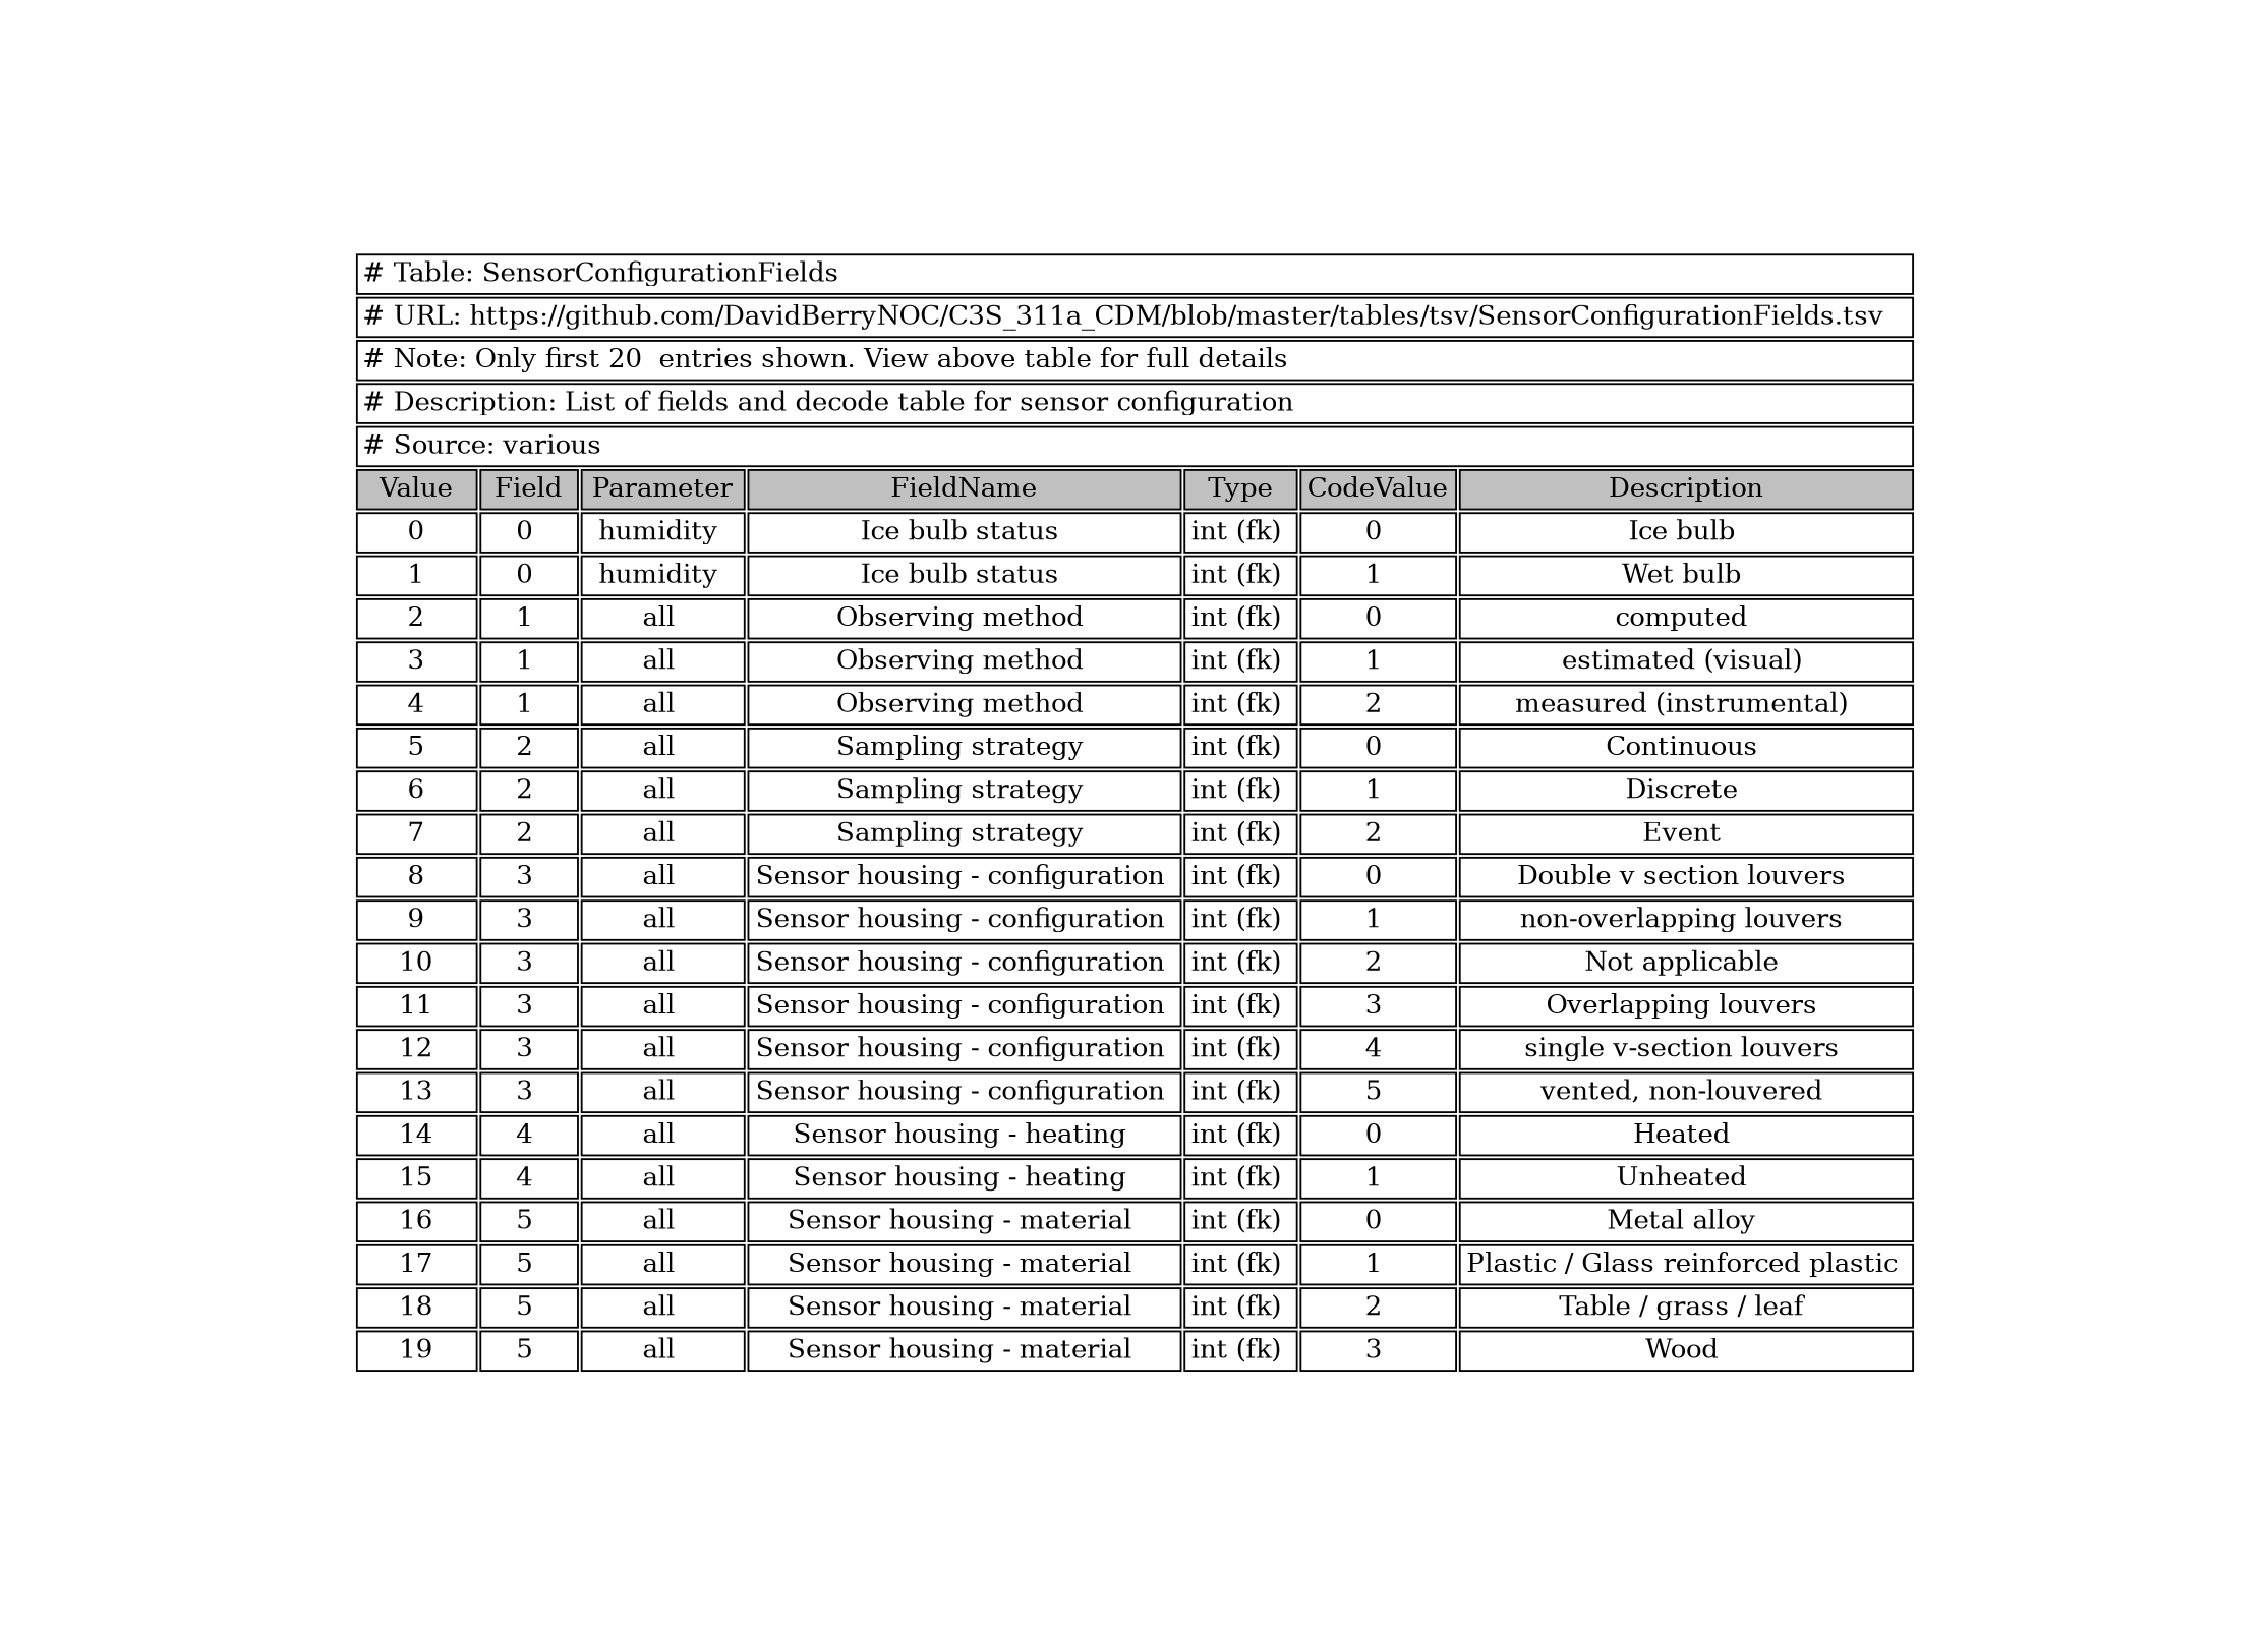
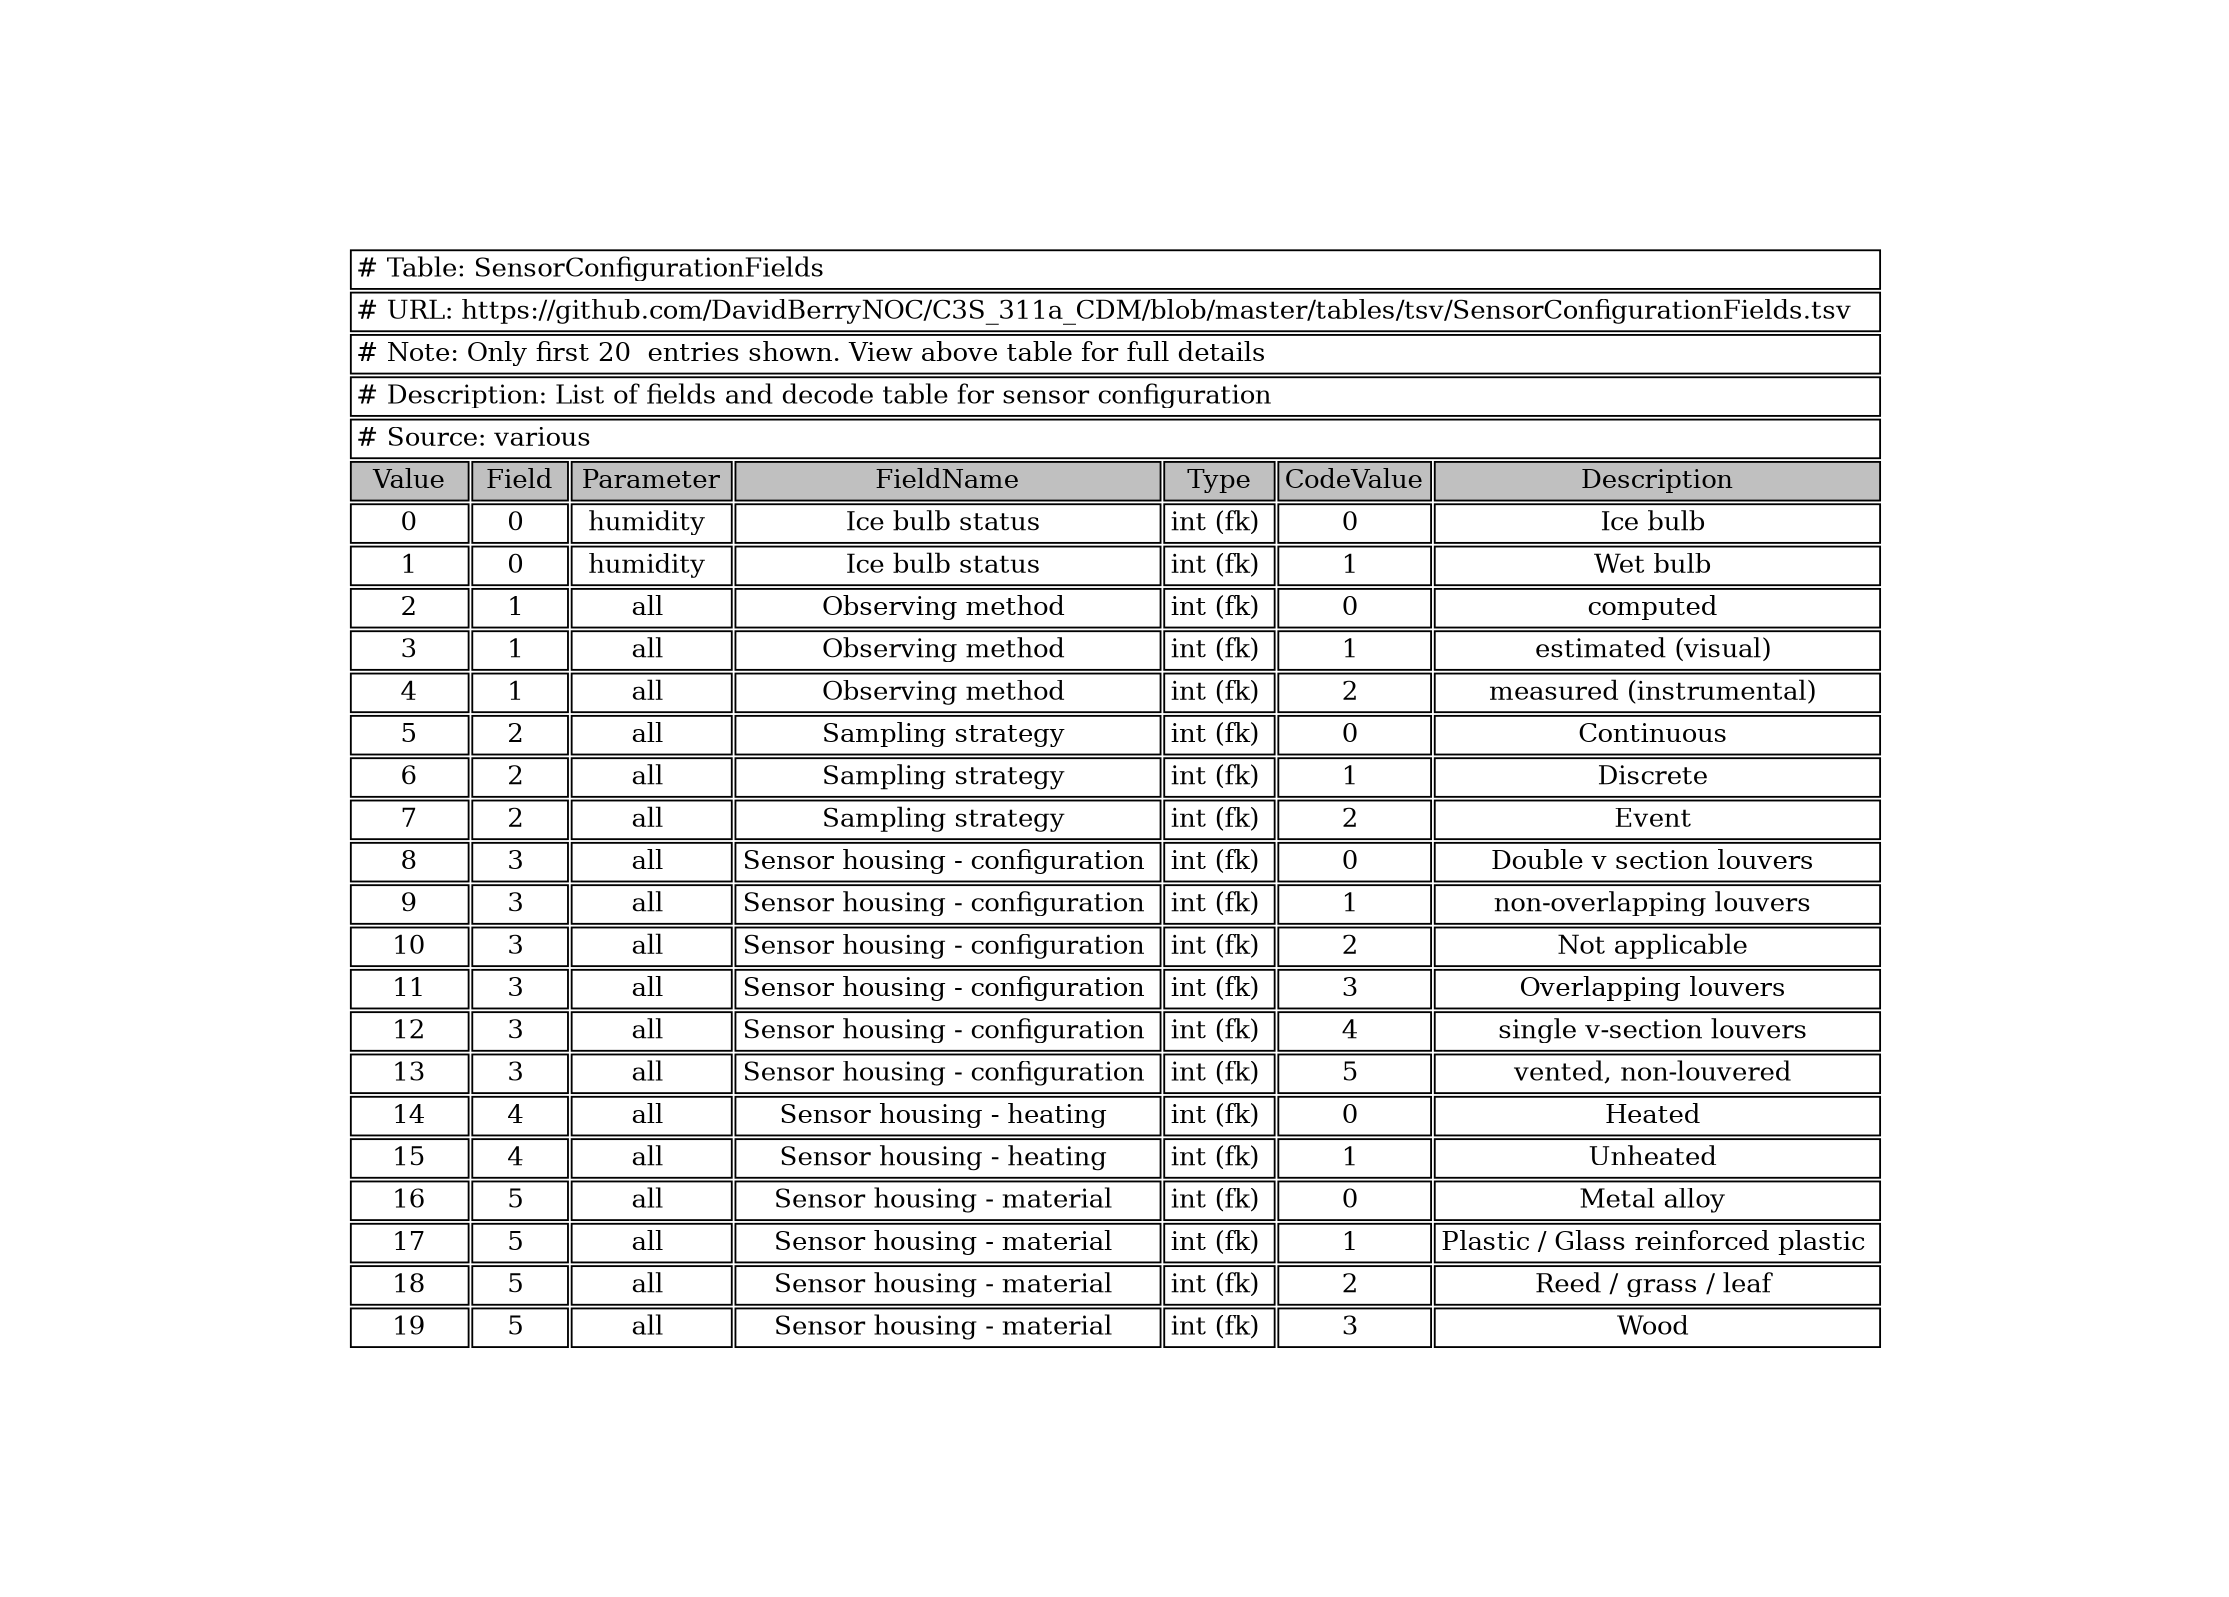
  digraph {
-   n1 [color=white label=<<TABLE BORDER="0" CELLBORDER="1" CELLSPACING="2" COLOR="BLACK"> <TR><TD COLSPAN="7" ALIGN="left" PORT="head"># Table: SensorConfigurationFields</TD></TR> <TR><TD COLSPAN="7" ALIGN="left"># URL: https://github.com/DavidBerryNOC/C3S_311a_CDM/blob/master/tables/tsv/SensorConfigurationFields.tsv</TD></TR> <TR><TD COLSPAN="7" ALIGN="left"># Note: Only first 20  entries shown. View above table for full details</TD></TR> <TR><TD ALIGN="left" COLSPAN="7"># Description: List of fields and decode table for sensor configuration</TD></TR> <TR><TD ALIGN="left" COLSPAN="7"># Source: various</TD></TR> <TR><TD BGCOLOR="GRAY">Value</TD><TD BGCOLOR="GRAY">Field</TD><TD BGCOLOR="GRAY">Parameter</TD><TD BGCOLOR="GRAY">FieldName</TD><TD BGCOLOR="GRAY">Type</TD><TD BGCOLOR="GRAY">CodeValue</TD><TD BGCOLOR="GRAY">Description</TD></TR> <TR><TD>0</TD><TD>0 </TD><TD>humidity </TD><TD>Ice bulb status </TD><TD>int (fk) </TD><TD>0 </TD><TD>Ice bulb </TD></TR> <TR><TD>1</TD><TD>0 </TD><TD>humidity </TD><TD>Ice bulb status </TD><TD>int (fk) </TD><TD>1 </TD><TD>Wet bulb </TD></TR> <TR><TD>2</TD><TD>1 </TD><TD>all </TD><TD>Observing method </TD><TD>int (fk) </TD><TD>0 </TD><TD>computed </TD></TR> <TR><TD>3</TD><TD>1 </TD><TD>all </TD><TD>Observing method </TD><TD>int (fk) </TD><TD>1 </TD><TD>estimated (visual) </TD></TR> <TR><TD>4</TD><TD>1 </TD><TD>all </TD><TD>Observing method </TD><TD>int (fk) </TD><TD>2 </TD><TD>measured (instrumental) </TD></TR> <TR><TD>5</TD><TD>2 </TD><TD>all </TD><TD>Sampling strategy </TD><TD>int (fk) </TD><TD>0 </TD><TD>Continuous </TD></TR> <TR><TD>6</TD><TD>2 </TD><TD>all </TD><TD>Sampling strategy </TD><TD>int (fk) </TD><TD>1 </TD><TD>Discrete </TD></TR> <TR><TD>7</TD><TD>2 </TD><TD>all </TD><TD>Sampling strategy </TD><TD>int (fk) </TD><TD>2 </TD><TD>Event </TD></TR> <TR><TD>8</TD><TD>3 </TD><TD>all </TD><TD>Sensor housing - configuration </TD><TD>int (fk) </TD><TD>0 </TD><TD>Double v section louvers </TD></TR> <TR><TD>9</TD><TD>3 </TD><TD>all </TD><TD>Sensor housing - configuration </TD><TD>int (fk) </TD><TD>1 </TD><TD>non-overlapping louvers </TD></TR> <TR><TD>10</TD><TD>3 </TD><TD>all </TD><TD>Sensor housing - configuration </TD><TD>int (fk) </TD><TD>2 </TD><TD>Not applicable </TD></TR> <TR><TD>11</TD><TD>3 </TD><TD>all </TD><TD>Sensor housing - configuration </TD><TD>int (fk) </TD><TD>3 </TD><TD>Overlapping louvers </TD></TR> <TR><TD>12</TD><TD>3 </TD><TD>all </TD><TD>Sensor housing - configuration </TD><TD>int (fk) </TD><TD>4 </TD><TD>single v-section louvers </TD></TR> <TR><TD>13</TD><TD>3 </TD><TD>all </TD><TD>Sensor housing - configuration </TD><TD>int (fk) </TD><TD>5 </TD><TD>vented, non-louvered </TD></TR> <TR><TD>14</TD><TD>4 </TD><TD>all </TD><TD>Sensor housing - heating </TD><TD>int (fk) </TD><TD>0 </TD><TD>Heated </TD></TR> <TR><TD>15</TD><TD>4 </TD><TD>all </TD><TD>Sensor housing - heating </TD><TD>int (fk) </TD><TD>1 </TD><TD>Unheated </TD></TR> <TR><TD>16</TD><TD>5 </TD><TD>all </TD><TD>Sensor housing - material </TD><TD>int (fk) </TD><TD>0 </TD><TD>Metal alloy </TD></TR> <TR><TD>17</TD><TD>5 </TD><TD>all </TD><TD>Sensor housing - material </TD><TD>int (fk) </TD><TD>1 </TD><TD>Plastic / Glass reinforced plastic </TD></TR> <TR><TD>18</TD><TD>5 </TD><TD>all </TD><TD>Sensor housing - material </TD><TD>int (fk) </TD><TD>2 </TD><TD>Table / grass / leaf </TD></TR> <TR><TD>19</TD><TD>5 </TD><TD>all </TD><TD>Sensor housing - material </TD><TD>int (fk) </TD><TD>3 </TD><TD>Wood </TD></TR> </TABLE>>]
+   n1 [color=white label=<<TABLE BORDER="0" CELLBORDER="1" CELLSPACING="2" COLOR="BLACK"> <TR><TD COLSPAN="7" ALIGN="left" PORT="head"># Table: SensorConfigurationFields</TD></TR> <TR><TD COLSPAN="7" ALIGN="left"># URL: https://github.com/DavidBerryNOC/C3S_311a_CDM/blob/master/tables/tsv/SensorConfigurationFields.tsv</TD></TR> <TR><TD COLSPAN="7" ALIGN="left"># Note: Only first 20  entries shown. View above table for full details</TD></TR> <TR><TD ALIGN="left" COLSPAN="7"># Description: List of fields and decode table for sensor configuration</TD></TR> <TR><TD ALIGN="left" COLSPAN="7"># Source: various</TD></TR> <TR><TD BGCOLOR="GRAY">Value</TD><TD BGCOLOR="GRAY">Field</TD><TD BGCOLOR="GRAY">Parameter</TD><TD BGCOLOR="GRAY">FieldName</TD><TD BGCOLOR="GRAY">Type</TD><TD BGCOLOR="GRAY">CodeValue</TD><TD BGCOLOR="GRAY">Description</TD></TR> <TR><TD>0</TD><TD>0 </TD><TD>humidity </TD><TD>Ice bulb status </TD><TD>int (fk) </TD><TD>0 </TD><TD>Ice bulb </TD></TR> <TR><TD>1</TD><TD>0 </TD><TD>humidity </TD><TD>Ice bulb status </TD><TD>int (fk) </TD><TD>1 </TD><TD>Wet bulb </TD></TR> <TR><TD>2</TD><TD>1 </TD><TD>all </TD><TD>Observing method </TD><TD>int (fk) </TD><TD>0 </TD><TD>computed </TD></TR> <TR><TD>3</TD><TD>1 </TD><TD>all </TD><TD>Observing method </TD><TD>int (fk) </TD><TD>1 </TD><TD>estimated (visual) </TD></TR> <TR><TD>4</TD><TD>1 </TD><TD>all </TD><TD>Observing method </TD><TD>int (fk) </TD><TD>2 </TD><TD>measured (instrumental) </TD></TR> <TR><TD>5</TD><TD>2 </TD><TD>all </TD><TD>Sampling strategy </TD><TD>int (fk) </TD><TD>0 </TD><TD>Continuous </TD></TR> <TR><TD>6</TD><TD>2 </TD><TD>all </TD><TD>Sampling strategy </TD><TD>int (fk) </TD><TD>1 </TD><TD>Discrete </TD></TR> <TR><TD>7</TD><TD>2 </TD><TD>all </TD><TD>Sampling strategy </TD><TD>int (fk) </TD><TD>2 </TD><TD>Event </TD></TR> <TR><TD>8</TD><TD>3 </TD><TD>all </TD><TD>Sensor housing - configuration </TD><TD>int (fk) </TD><TD>0 </TD><TD>Double v section louvers </TD></TR> <TR><TD>9</TD><TD>3 </TD><TD>all </TD><TD>Sensor housing - configuration </TD><TD>int (fk) </TD><TD>1 </TD><TD>non-overlapping louvers </TD></TR> <TR><TD>10</TD><TD>3 </TD><TD>all </TD><TD>Sensor housing - configuration </TD><TD>int (fk) </TD><TD>2 </TD><TD>Not applicable </TD></TR> <TR><TD>11</TD><TD>3 </TD><TD>all </TD><TD>Sensor housing - configuration </TD><TD>int (fk) </TD><TD>3 </TD><TD>Overlapping louvers </TD></TR> <TR><TD>12</TD><TD>3 </TD><TD>all </TD><TD>Sensor housing - configuration </TD><TD>int (fk) </TD><TD>4 </TD><TD>single v-section louvers </TD></TR> <TR><TD>13</TD><TD>3 </TD><TD>all </TD><TD>Sensor housing - configuration </TD><TD>int (fk) </TD><TD>5 </TD><TD>vented, non-louvered </TD></TR> <TR><TD>14</TD><TD>4 </TD><TD>all </TD><TD>Sensor housing - heating </TD><TD>int (fk) </TD><TD>0 </TD><TD>Heated </TD></TR> <TR><TD>15</TD><TD>4 </TD><TD>all </TD><TD>Sensor housing - heating </TD><TD>int (fk) </TD><TD>1 </TD><TD>Unheated </TD></TR> <TR><TD>16</TD><TD>5 </TD><TD>all </TD><TD>Sensor housing - material </TD><TD>int (fk) </TD><TD>0 </TD><TD>Metal alloy </TD></TR> <TR><TD>17</TD><TD>5 </TD><TD>all </TD><TD>Sensor housing - material </TD><TD>int (fk) </TD><TD>1 </TD><TD>Plastic / Glass reinforced plastic </TD></TR> <TR><TD>18</TD><TD>5 </TD><TD>all </TD><TD>Sensor housing - material </TD><TD>int (fk) </TD><TD>2 </TD><TD>Reed / grass / leaf </TD></TR> <TR><TD>19</TD><TD>5 </TD><TD>all </TD><TD>Sensor housing - material </TD><TD>int (fk) </TD><TD>3 </TD><TD>Wood </TD></TR> </TABLE>>]
  }
